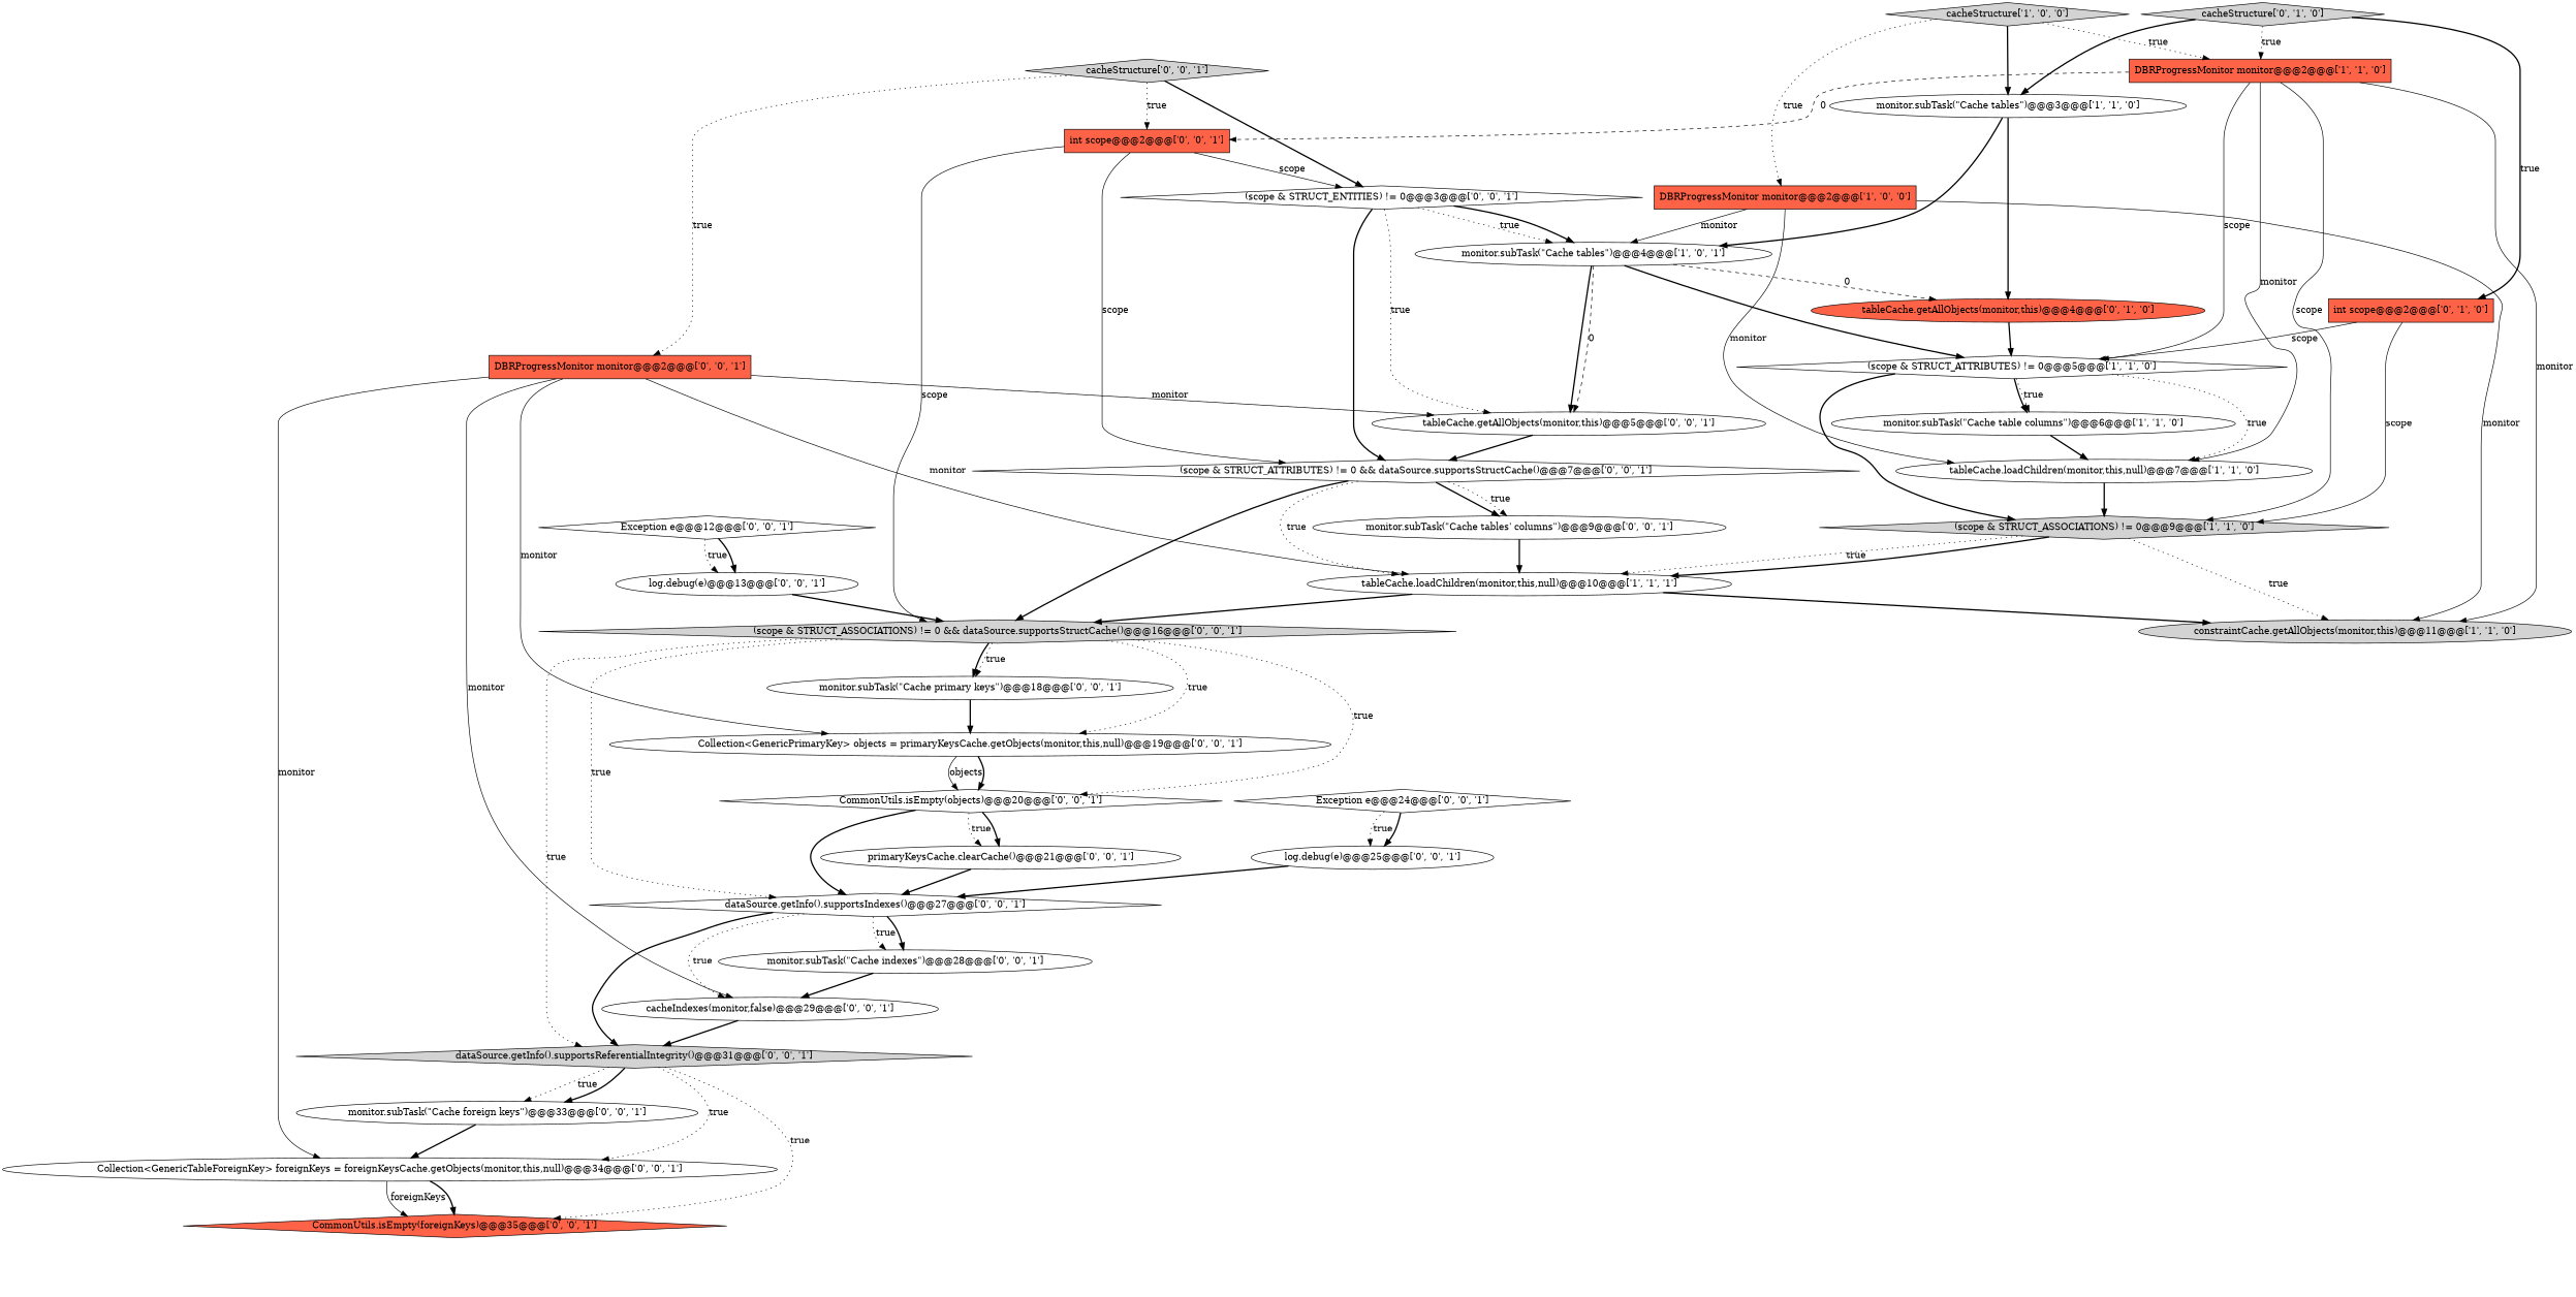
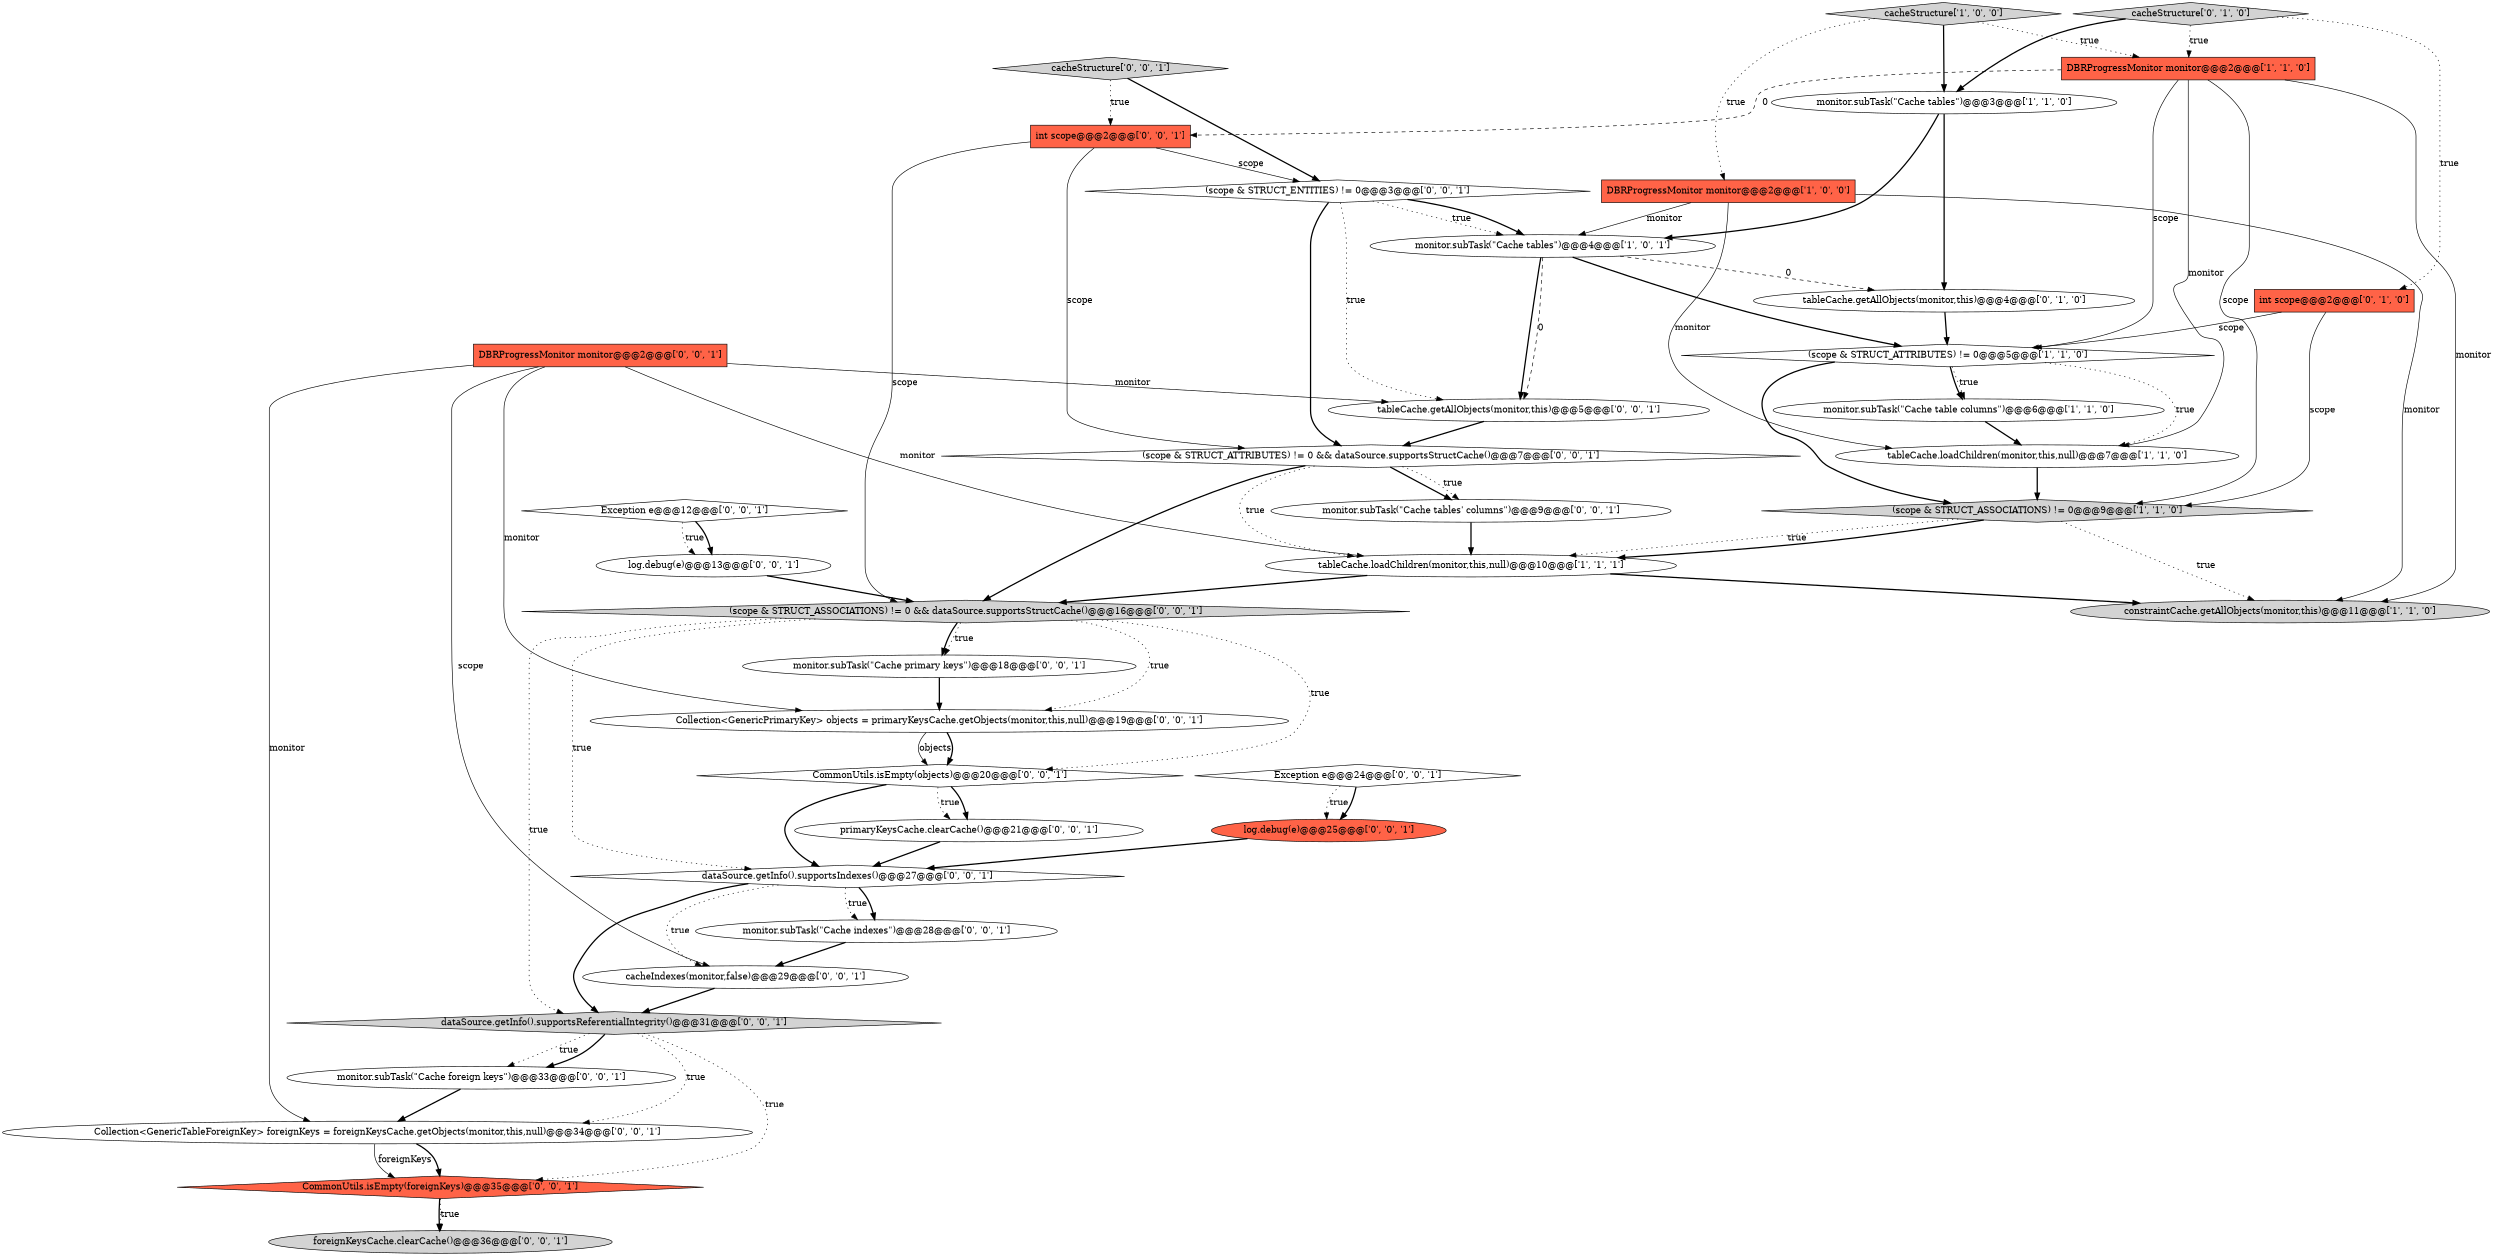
  digraph {
    node [fillcolor=white shape=ellipse style=filled]
    edge [style=bold]
    n1 [label="monitor.subTask(\"Cache tables\")@@@4@@@['1', '0', '1']"]
    n2 [label="(scope & STRUCT_ATTRIBUTES) != 0@@@5@@@['1', '1', '0']" shape=diamond]
-   n3 [fillcolor=tomato label="tableCache.getAllObjects(monitor,this)@@@4@@@['0', '1', '0']"]
+   n3 [label="tableCache.getAllObjects(monitor,this)@@@4@@@['0', '1', '0']"]
    n4 [label="tableCache.getAllObjects(monitor,this)@@@5@@@['0', '0', '1']"]
    n5 [fillcolor=lightgray label="(scope & STRUCT_ASSOCIATIONS) != 0@@@9@@@['1', '1', '0']" shape=diamond]
    n6 [label="tableCache.loadChildren(monitor,this,null)@@@7@@@['1', '1', '0']"]
    n7 [label="monitor.subTask(\"Cache table columns\")@@@6@@@['1', '1', '0']"]
    n8 [label="(scope & STRUCT_ATTRIBUTES) != 0 && dataSource.supportsStructCache()@@@7@@@['0', '0', '1']" shape=diamond]
    n9 [label="monitor.subTask(\"Cache foreign keys\")@@@33@@@['0', '0', '1']"]
    n10 [label="Collection<GenericTableForeignKey> foreignKeys = foreignKeysCache.getObjects(monitor,this,null)@@@34@@@['0', '0', '1']"]
    n11 [fillcolor=tomato label="CommonUtils.isEmpty(foreignKeys)@@@35@@@['0', '0', '1']" shape=diamond]
    n12 [label="tableCache.loadChildren(monitor,this,null)@@@10@@@['1', '1', '1']"]
    n13 [fillcolor=lightgray label="constraintCache.getAllObjects(monitor,this)@@@11@@@['1', '1', '0']"]
    n14 [label="monitor.subTask(\"Cache indexes\")@@@28@@@['0', '0', '1']"]
    n15 [label="cacheIndexes(monitor,false)@@@29@@@['0', '0', '1']"]
    n16 [fillcolor=lightgray label="dataSource.getInfo().supportsReferentialIntegrity()@@@31@@@['0', '0', '1']" shape=diamond]
    n17 [fillcolor=lightgray label="cacheStructure['0', '0', '1']" shape=diamond]
    n18 [label="(scope & STRUCT_ENTITIES) != 0@@@3@@@['0', '0', '1']" shape=diamond]
    n19 [fillcolor=tomato label="DBRProgressMonitor monitor@@@2@@@['0', '0', '1']" shape=box]
    n20 [fillcolor=tomato label="int scope@@@2@@@['0', '0', '1']" shape=box]
    n21 [label="Collection<GenericPrimaryKey> objects = primaryKeysCache.getObjects(monitor,this,null)@@@19@@@['0', '0', '1']"]
    n22 [fillcolor=lightgray label="(scope & STRUCT_ASSOCIATIONS) != 0 && dataSource.supportsStructCache()@@@16@@@['0', '0', '1']" shape=diamond]
    n23 [label="CommonUtils.isEmpty(objects)@@@20@@@['0', '0', '1']" shape=diamond]
    n24 [label="dataSource.getInfo().supportsIndexes()@@@27@@@['0', '0', '1']" shape=diamond]
    n25 [label="primaryKeysCache.clearCache()@@@21@@@['0', '0', '1']"]
    n26 [label="monitor.subTask(\"Cache tables' columns\")@@@9@@@['0', '0', '1']"]
+   n27 [fillcolor=lightgray label="foreignKeysCache.clearCache()@@@36@@@['0', '0', '1']"]
    n28 [fillcolor=lightgray label="cacheStructure['0', '1', '0']" shape=diamond]
    n29 [fillcolor=tomato label="DBRProgressMonitor monitor@@@2@@@['1', '1', '0']" shape=box]
    n30 [fillcolor=tomato label="int scope@@@2@@@['0', '1', '0']" shape=box]
    n31 [label="monitor.subTask(\"Cache tables\")@@@3@@@['1', '1', '0']"]
    n32 [label="monitor.subTask(\"Cache primary keys\")@@@18@@@['0', '0', '1']"]
    n33 [label="log.debug(e)@@@13@@@['0', '0', '1']"]
    n34 [fillcolor=lightgray label="cacheStructure['1', '0', '0']" shape=diamond]
    n35 [fillcolor=tomato label="DBRProgressMonitor monitor@@@2@@@['1', '0', '0']" shape=box]
    n36 [label="Exception e@@@12@@@['0', '0', '1']" shape=diamond]
    n37 [label="Exception e@@@24@@@['0', '0', '1']" shape=diamond]
-   n38 [label="log.debug(e)@@@25@@@['0', '0', '1']"]
+   n38 [fillcolor=tomato label="log.debug(e)@@@25@@@['0', '0', '1']"]
    n1 -> n2
    n1 -> n3 [label=0 style=dashed]
    n1 -> n4 [label=0 style=dashed]
    n1 -> n4
    n2 -> n5
    n2 -> n6 [label=true style=dotted]
    n2 -> n7
    n2 -> n7 [label=true style=dotted]
    n3 -> n2
    n4 -> n8
    n5 -> n12 [label=true style=dotted]
    n5 -> n12
    n5 -> n13 [label=true style=dotted]
    n6 -> n5
    n7 -> n6
    n8 -> n12 [label=true style=dotted]
    n8 -> n22
    n8 -> n26
    n8 -> n26 [label=true style=dotted]
    n9 -> n10
    n10 -> n11 [label=foreignKeys style=solid]
    n10 -> n11
+   n11 -> n27
+   n11 -> n27 [label=true style=dotted]
    n12 -> n13
    n12 -> n22
    n14 -> n15
    n15 -> n16
    n16 -> n9 [label=true style=dotted]
    n16 -> n9
    n16 -> n10 [label=true style=dotted]
    n16 -> n11 [label=true style=dotted]
    n17 -> n18
-   n17 -> n19 [label=true style=dotted]
    n17 -> n20 [label=true style=dotted]
    n18 -> n1 [label=true style=dotted]
    n18 -> n1
    n18 -> n4 [label=true style=dotted]
    n18 -> n8
    n19 -> n4 [label=monitor style=solid]
    n19 -> n10 [label=monitor style=solid]
    n19 -> n12 [label=monitor style=solid]
-   n19 -> n15 [label=monitor style=solid]
+   n19 -> n15 [label=scope style=solid]
    n19 -> n21 [label=monitor style=solid]
    n20 -> n8 [label=scope style=solid]
    n20 -> n18 [label=scope style=solid]
    n20 -> n22 [label=scope style=solid]
    n21 -> n23 [label=objects style=solid]
    n21 -> n23
    n22 -> n16 [label=true style=dotted]
    n22 -> n21 [label=true style=dotted]
    n22 -> n23 [label=true style=dotted]
    n22 -> n24 [label=true style=dotted]
    n22 -> n32 [label=true style=dotted]
    n22 -> n32
    n23 -> n24
    n23 -> n25 [label=true style=dotted]
    n23 -> n25
    n24 -> n14 [label=true style=dotted]
    n24 -> n14
    n24 -> n15 [label=true style=dotted]
    n24 -> n16
    n25 -> n24
    n26 -> n12
    n28 -> n29 [label=true style=dotted]
-   n28 -> n30 [label=true]
+   n28 -> n30 [label=true style=dotted]
    n28 -> n31
    n29 -> n2 [label=scope style=solid]
    n29 -> n5 [label=scope style=solid]
    n29 -> n6 [label=monitor style=solid]
    n29 -> n13 [label=monitor style=solid]
    n29 -> n20 [label=0 style=dashed]
    n30 -> n2 [label=scope style=solid]
    n30 -> n5 [label=scope style=solid]
    n31 -> n1
    n31 -> n3
    n32 -> n21
    n33 -> n22
    n34 -> n29 [label=true style=dotted]
    n34 -> n31
    n34 -> n35 [label=true style=dotted]
    n35 -> n1 [label=monitor style=solid]
    n35 -> n6 [label=monitor style=solid]
    n35 -> n13 [label=monitor style=solid]
    n36 -> n33 [label=true style=dotted]
    n36 -> n33
    n37 -> n38 [label=true style=dotted]
    n37 -> n38
    n38 -> n24
  }
